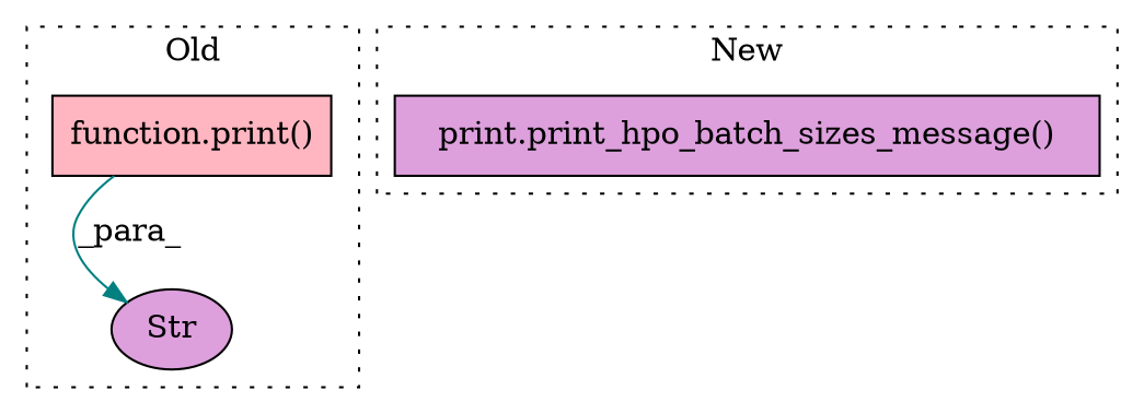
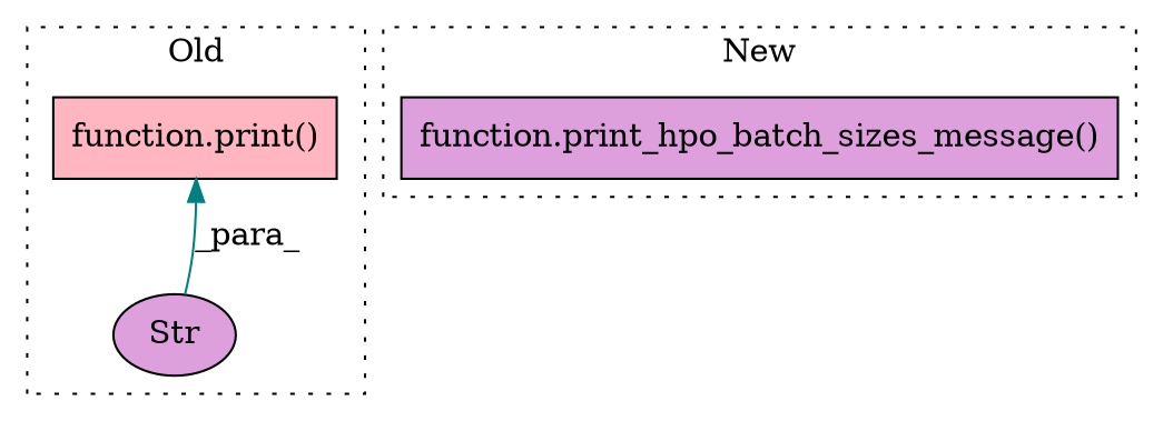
  digraph {
    fontname="DejaVu Serif"
    node [a=75 shape=box style=filled fillcolor=plum fontname="DejaVu Serif"]
    n1 [l="6,1" label="function.print()" s="3499,3658" fillcolor=lightpink]
    n2 [a=66 l=153 label=Str s=3505 shape=ellipse]
-   n3 [l=31 label="print.print_hpo_batch_sizes_message()" s=6525]
+   n3 [l=31 label="function.print_hpo_batch_sizes_message()" s=6525]
    subgraph cluster_1 {
      label=Old
      style=dotted
      n1
      n2
    }
    subgraph cluster_2 {
      label=New
      style=dotted
      n3
    }
-   n1 -> n2 [label=_para_ color=teal fontname="DejaVu Serif"]
+   n2 -> n1 [label=_para_ color=teal fontname="DejaVu Serif"]
  }
